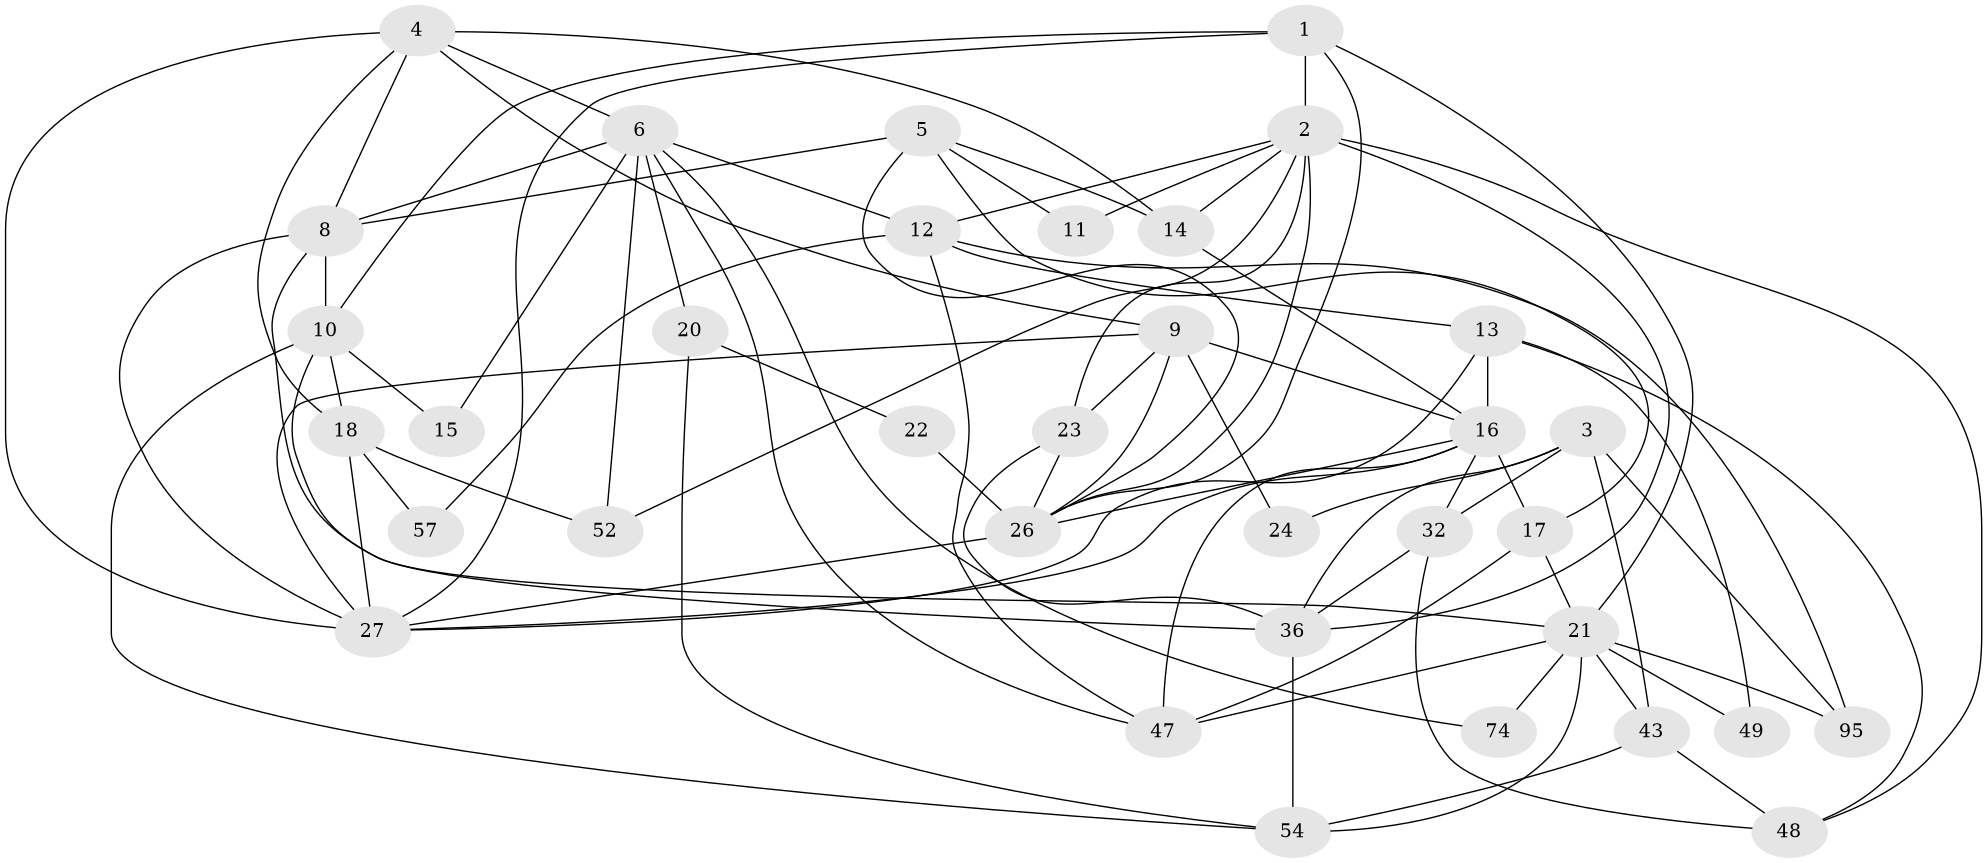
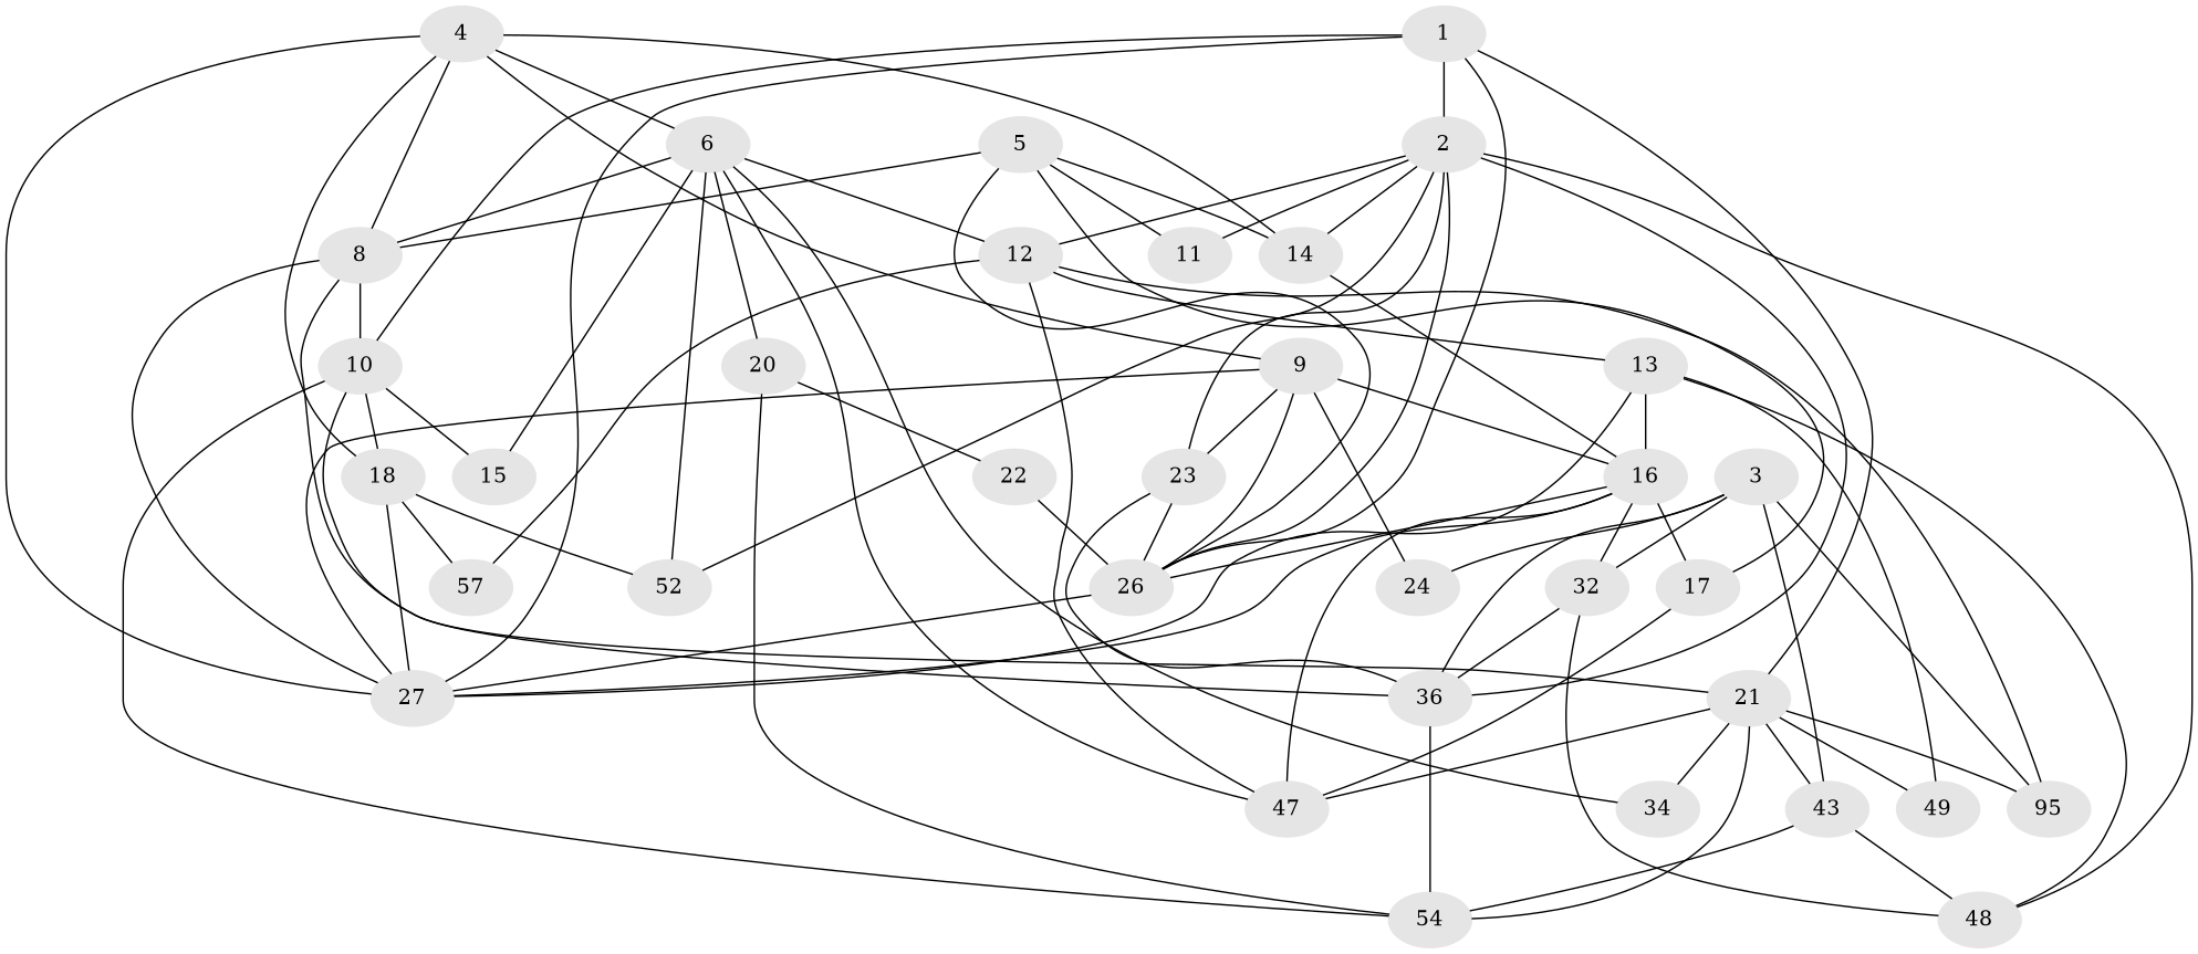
  graph {
    node [color=gray90 style=filled]
    2 [super="+19"]
    26 [super="+40"]
    11
    12 [super="+50"]
    14
    23
    36 [super="+45"]
    48 [super="+53"]
    52
    1
    10 [super="+30"]
    21 [super="+31"]
    27 [super="+39"]
    18 [super="+41"]
    15
    54 [super="+56"]
    n17 [label=95]
    43
-   34 [label=74]
+   34
    47 [super="+58"]
    49
    13 [super="+42"]
    57
    16 [super="+28"]
    3 [super="+37"]
    24
    32 [super="+51"]
    22 [super="+35"]
    4 [super="+33"]
    6 [super="+7"]
    8 [super="+38"]
    9 [super="+29"]
    20
    5 [super="+55"]
    17 [super="+44"]
    2 -- 26
    2 -- 11
    2 -- 12
    2 -- 14
    2 -- 23 [weight=2]
    2 -- 36
    2 -- 48
    2 -- 52
    26 -- 27
    12 -- n17
    12 -- 47
    12 -- 13
    12 -- 57
    14 -- 16
    23 -- 26
    23 -- 36
    36 -- 54
    1 -- 2
    1 -- 26
    1 -- 10
    1 -- 21
    1 -- 27
    10 -- 36 [weight=2]
    10 -- 18
    10 -- 15
    10 -- 54
    21 -- 54
    21 -- n17
    21 -- 43 [weight=2]
    21 -- 34
    21 -- 47
    21 -- 49
    18 -- 52
    18 -- 27
    18 -- 57
    43 -- 48
    43 -- 54
    13 -- 48
    13 -- 27
    13 -- 49
    13 -- 16
    16 -- 26
    16 -- 27
    16 -- 47
    16 -- 32
    16 -- 17
    3 -- 36
    3 -- n17
    3 -- 43
    3 -- 24
    3 -- 32 [weight=2]
    32 -- 36
    32 -- 48
    22 -- 26
    4 -- 14
    4 -- 27
    4 -- 18
    4 -- 6
    4 -- 8
    4 -- 9
    6 -- 12
    6 -- 52
    6 -- 15
    6 -- 34
    6 -- 47
    6 -- 8
    6 -- 20
    8 -- 10
    8 -- 21
    8 -- 27
    9 -- 26
    9 -- 23
    9 -- 27
    9 -- 16
    9 -- 24
    20 -- 54
    20 -- 22
    5 -- 26
    5 -- 11
    5 -- 14
    5 -- 8 [weight=2]
    5 -- 17
-   17 -- 21
    17 -- 47
  }
